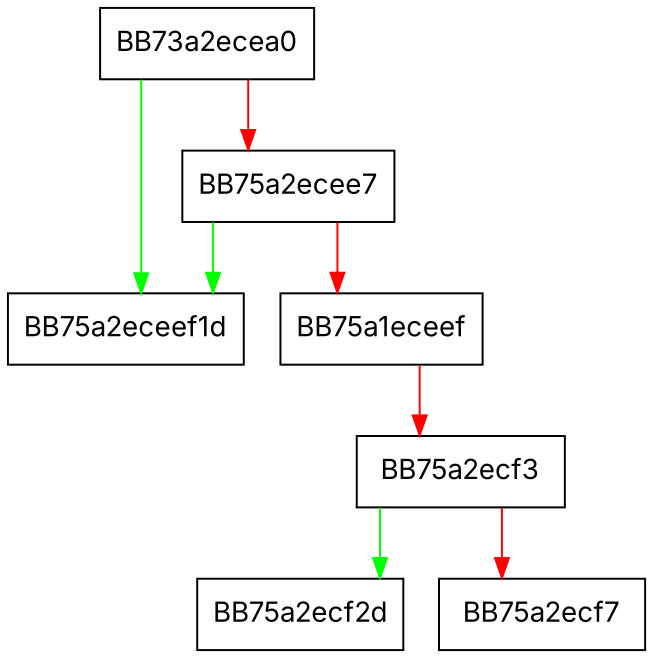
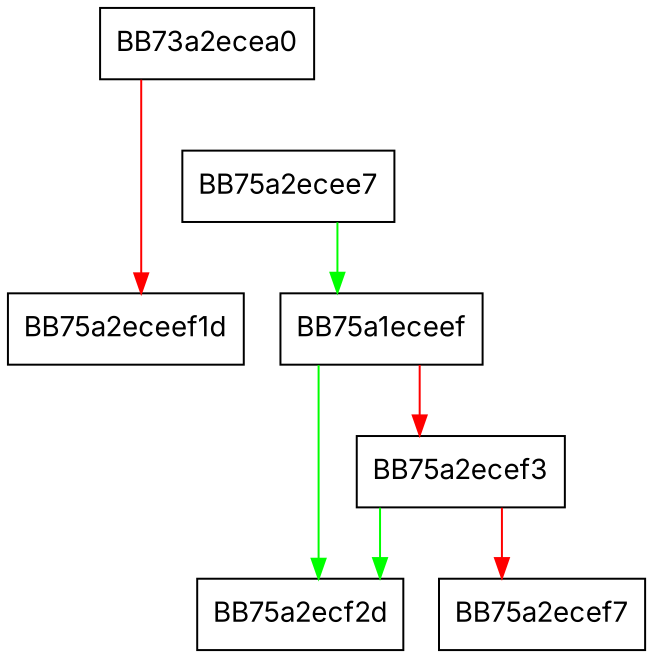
  digraph {
    fontname=Inter
    splines=ortho
    node [fontname=Inter shape=box]
    edge [color=green fontname=Inter]
    n1 [label=BB73a2ecea0]
    n2 [label=BB75a2eceef1d]
    BB75a2ecee7
    n4 [label=BB75a1eceef]
    BB75a2ecf2d
-   BB75a2ecef3 [label=BB75a2ecf3]
-   BB75a2ecef7 [label=BB75a2ecf7]
-   n1 -> n2
-   n1 -> BB75a2ecee7 [color=red]
-   BB75a2ecee7 -> n2
-   BB75a2ecee7 -> n4 [color=red]
+   BB75a2ecef3
+   BB75a2ecef7
+   n1 -> n2 [color=red]
+   BB75a2ecee7 -> n4
+   n4 -> BB75a2ecf2d
    n4 -> BB75a2ecef3 [color=red]
    BB75a2ecef3 -> BB75a2ecf2d
    BB75a2ecef3 -> BB75a2ecef7 [color=red]
  }
